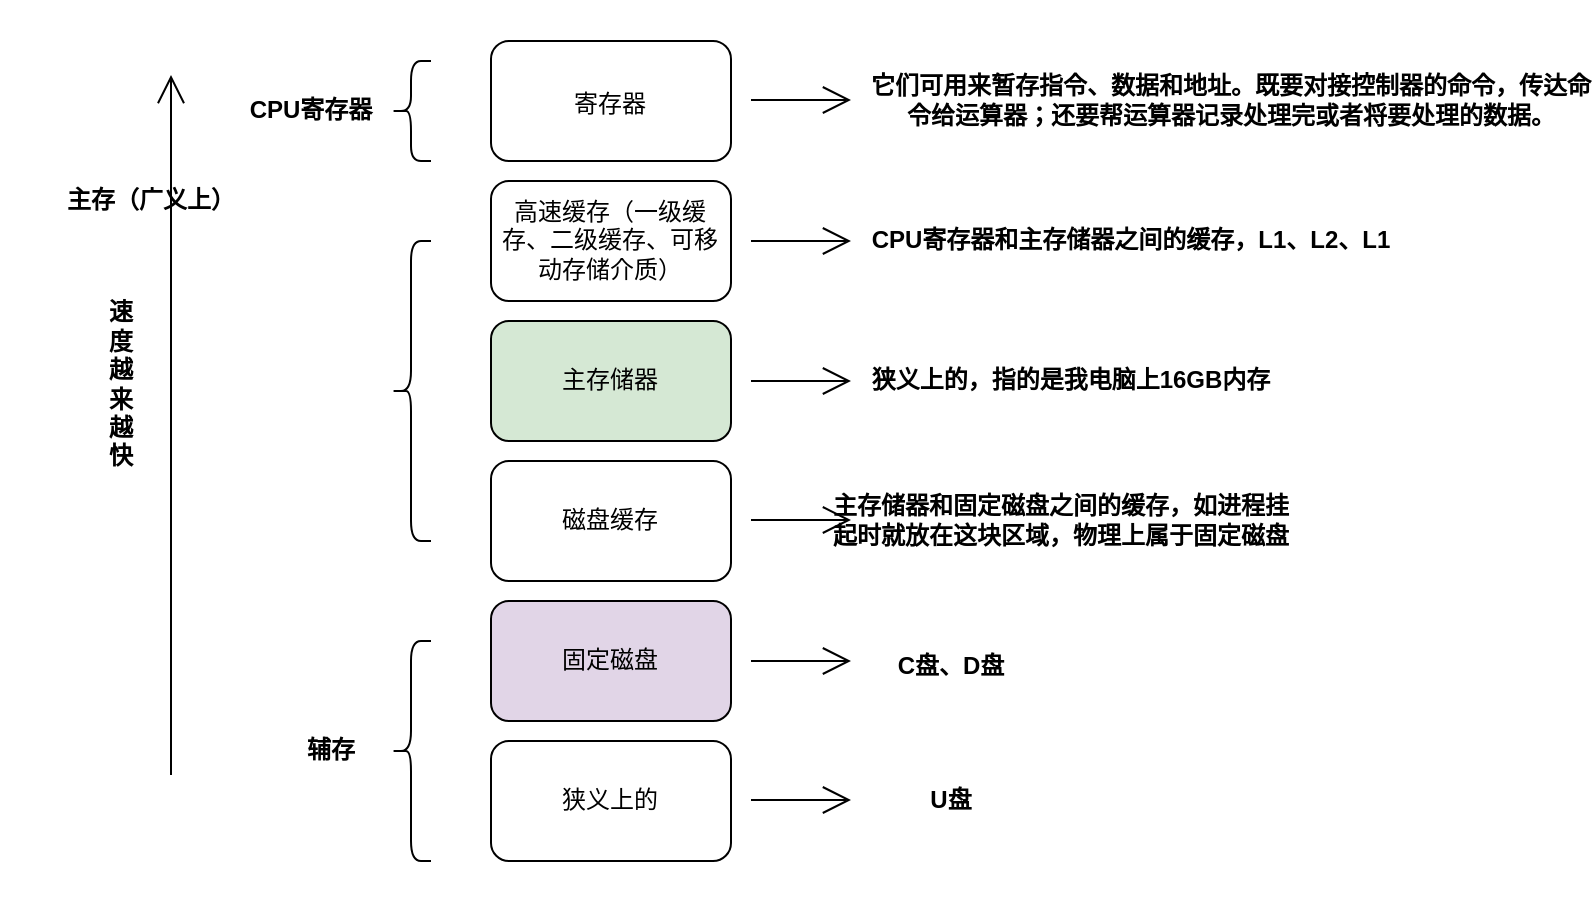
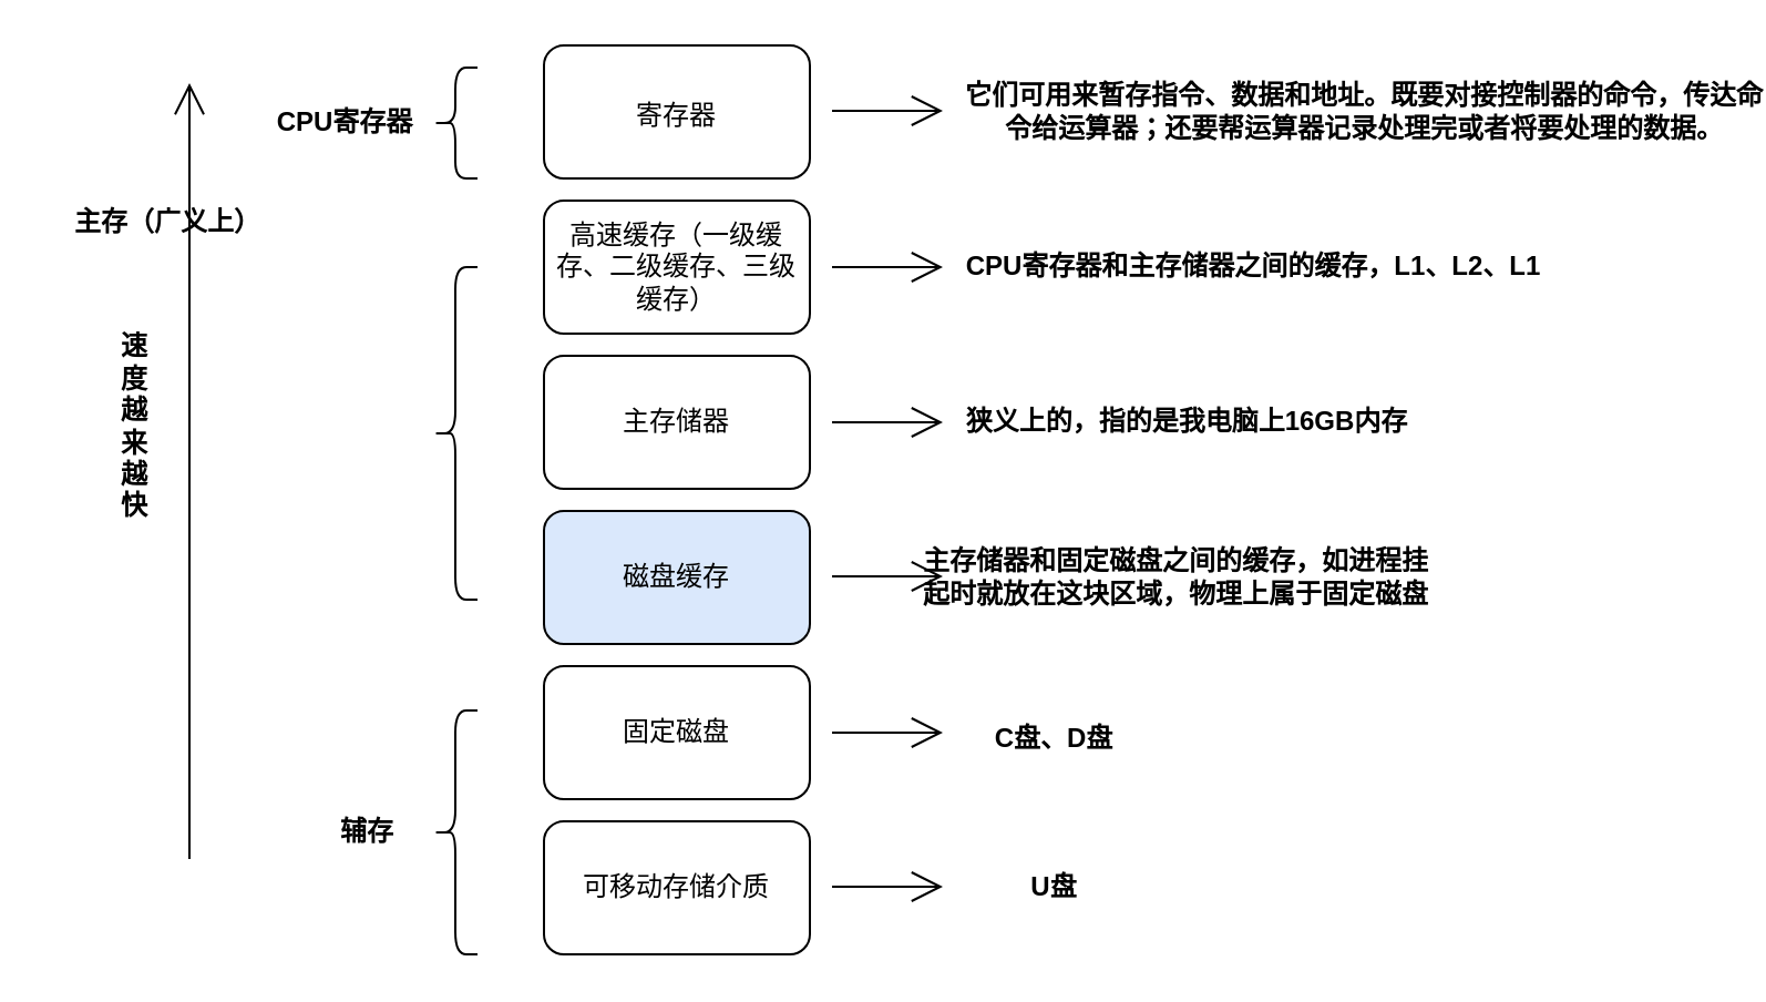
  <mxCell id="0" />
  <mxCell id="1" parent="0" />
  <mxCell id="2" value="&lt;div style=&quot;orphans: 4; text-align: left;&quot;&gt;寄存器&lt;font face=&quot;Open Sans, Clear Sans, Helvetica Neue, Helvetica, Arial, Segoe UI Emoji, sans-serif&quot; color=&quot;#333333&quot;&gt;&lt;span style=&quot;font-size: 16px;&quot;&gt;&lt;br&gt;&lt;/span&gt;&lt;/font&gt;&lt;/div&gt;" style="rounded=1;whiteSpace=wrap;html=1;" vertex="1" parent="1"><mxGeometry x="245" y="20" width="120" height="60" as="geometry" /></mxCell>
- <mxCell id="3" value="高速缓存（一级缓存、二级缓存、可移动存储介质）" style="rounded=1;whiteSpace=wrap;html=1;" vertex="1" parent="1"><mxGeometry x="245" y="90" width="120" height="60" as="geometry" /></mxCell>
- <mxCell id="4" value="固定磁盘" style="rounded=1;whiteSpace=wrap;html=1;fillColor=#e1d5e7;" vertex="1" parent="1"><mxGeometry x="245" y="300" width="120" height="60" as="geometry" /></mxCell>
- <mxCell id="5" value="主存储器" style="rounded=1;whiteSpace=wrap;html=1;fillColor=#d5e8d4;" vertex="1" parent="1"><mxGeometry x="245" y="160" width="120" height="60" as="geometry" /></mxCell>
- <mxCell id="6" value="磁盘缓存" style="rounded=1;whiteSpace=wrap;html=1;" vertex="1" parent="1"><mxGeometry x="245" y="230" width="120" height="60" as="geometry" /></mxCell>
- <mxCell id="7" value="狭义上的" style="rounded=1;whiteSpace=wrap;html=1;" vertex="1" parent="1"><mxGeometry x="245" y="370" width="120" height="60" as="geometry" /></mxCell>
+ <mxCell id="3" value="高速缓存（一级缓存、二级缓存、三级缓存）" style="rounded=1;whiteSpace=wrap;html=1;" vertex="1" parent="1"><mxGeometry x="245" y="90" width="120" height="60" as="geometry" /></mxCell>
+ <mxCell id="4" value="固定磁盘" style="rounded=1;whiteSpace=wrap;html=1;" vertex="1" parent="1"><mxGeometry x="245" y="300" width="120" height="60" as="geometry" /></mxCell>
+ <mxCell id="5" value="主存储器" style="rounded=1;whiteSpace=wrap;html=1;" vertex="1" parent="1"><mxGeometry x="245" y="160" width="120" height="60" as="geometry" /></mxCell>
+ <mxCell id="6" value="磁盘缓存" style="rounded=1;whiteSpace=wrap;html=1;fillColor=#dae8fc;" vertex="1" parent="1"><mxGeometry x="245" y="230" width="120" height="60" as="geometry" /></mxCell>
+ <mxCell id="7" value="可移动存储介质" style="rounded=1;whiteSpace=wrap;html=1;" vertex="1" parent="1"><mxGeometry x="245" y="370" width="120" height="60" as="geometry" /></mxCell>
  <mxCell id="8" value="" style="shape=curlyBracket;whiteSpace=wrap;html=1;rounded=1;labelPosition=left;verticalLabelPosition=middle;align=right;verticalAlign=middle;" vertex="1" parent="1"><mxGeometry x="195" y="320" width="20" height="110" as="geometry" /></mxCell>
  <mxCell id="9" value="辅存" style="text;align=center;fontStyle=1;verticalAlign=middle;spacingLeft=3;spacingRight=3;strokeColor=none;rotatable=0;points=[[0,0.5],[1,0.5]];portConstraint=eastwest;html=1;" vertex="1" parent="1"><mxGeometry x="125" y="362" width="80" height="26" as="geometry" /></mxCell>
  <mxCell id="10" value="" style="shape=curlyBracket;whiteSpace=wrap;html=1;rounded=1;labelPosition=left;verticalLabelPosition=middle;align=right;verticalAlign=middle;" vertex="1" parent="1"><mxGeometry x="195" y="120" width="20" height="150" as="geometry" /></mxCell>
  <mxCell id="11" value="主存（广义上）" style="text;align=center;fontStyle=1;verticalAlign=middle;spacingLeft=3;spacingRight=3;strokeColor=none;rotatable=0;points=[[0,0.5],[1,0.5]];portConstraint=eastwest;html=1;" vertex="1" parent="1"><mxGeometry x="35" y="87" width="80" height="26" as="geometry" /></mxCell>
  <mxCell id="12" value="" style="shape=curlyBracket;whiteSpace=wrap;html=1;rounded=1;labelPosition=left;verticalLabelPosition=middle;align=right;verticalAlign=middle;" vertex="1" parent="1"><mxGeometry x="195" y="30" width="20" height="50" as="geometry" /></mxCell>
  <mxCell id="13" value="CPU寄存器" style="text;align=center;fontStyle=1;verticalAlign=middle;spacingLeft=3;spacingRight=3;strokeColor=none;rotatable=0;points=[[0,0.5],[1,0.5]];portConstraint=eastwest;html=1;" vertex="1" parent="1"><mxGeometry x="115" y="42" width="80" height="26" as="geometry" /></mxCell>
  <mxCell id="14" value="" style="endArrow=open;endFill=1;endSize=12;html=1;rounded=0;" edge="1" parent="1"><mxGeometry width="160" relative="1" as="geometry"><mxPoint x="375" y="190" as="sourcePoint" /><mxPoint x="425" y="190" as="targetPoint" /></mxGeometry></mxCell>
  <mxCell id="15" value="狭义上的，指的是我电脑上16GB内存" style="text;align=center;fontStyle=1;verticalAlign=middle;spacingLeft=3;spacingRight=3;strokeColor=none;rotatable=0;points=[[0,0.5],[1,0.5]];portConstraint=eastwest;html=1;" vertex="1" parent="1"><mxGeometry x="495" y="177" width="80" height="26" as="geometry" /></mxCell>
  <mxCell id="16" value="" style="endArrow=open;endFill=1;endSize=12;html=1;rounded=0;" edge="1" parent="1"><mxGeometry width="160" relative="1" as="geometry"><mxPoint x="375" y="259.5" as="sourcePoint" /><mxPoint x="425" y="259.5" as="targetPoint" /></mxGeometry></mxCell>
  <mxCell id="17" value="" style="endArrow=open;endFill=1;endSize=12;html=1;rounded=0;" edge="1" parent="1"><mxGeometry width="160" relative="1" as="geometry"><mxPoint x="375" y="120" as="sourcePoint" /><mxPoint x="425" y="120" as="targetPoint" /></mxGeometry></mxCell>
  <mxCell id="18" value="" style="endArrow=open;endFill=1;endSize=12;html=1;rounded=0;" edge="1" parent="1"><mxGeometry width="160" relative="1" as="geometry"><mxPoint x="375" y="330" as="sourcePoint" /><mxPoint x="425" y="330" as="targetPoint" /></mxGeometry></mxCell>
  <mxCell id="19" value="" style="endArrow=open;endFill=1;endSize=12;html=1;rounded=0;" edge="1" parent="1"><mxGeometry width="160" relative="1" as="geometry"><mxPoint x="375" y="399.5" as="sourcePoint" /><mxPoint x="425" y="399.5" as="targetPoint" /></mxGeometry></mxCell>
  <mxCell id="20" value="" style="endArrow=open;endFill=1;endSize=12;html=1;rounded=0;" edge="1" parent="1"><mxGeometry width="160" relative="1" as="geometry"><mxPoint x="375" y="49.5" as="sourcePoint" /><mxPoint x="425" y="49.5" as="targetPoint" /></mxGeometry></mxCell>
  <mxCell id="21" value="主存储器和固定磁盘之间的缓存，如进程挂&lt;br&gt;起时就放在这块区域，物理上属于固定磁盘" style="text;align=center;fontStyle=1;verticalAlign=middle;spacingLeft=3;spacingRight=3;strokeColor=none;rotatable=0;points=[[0,0.5],[1,0.5]];portConstraint=eastwest;html=1;" vertex="1" parent="1"><mxGeometry x="490" y="247" width="80" height="26" as="geometry" /></mxCell>
  <mxCell id="22" value="C盘、D盘" style="text;align=center;fontStyle=1;verticalAlign=middle;spacingLeft=3;spacingRight=3;strokeColor=none;rotatable=0;points=[[0,0.5],[1,0.5]];portConstraint=eastwest;html=1;" vertex="1" parent="1"><mxGeometry x="435" y="320" width="80" height="26" as="geometry" /></mxCell>
  <mxCell id="23" value="U盘" style="text;align=center;fontStyle=1;verticalAlign=middle;spacingLeft=3;spacingRight=3;strokeColor=none;rotatable=0;points=[[0,0.5],[1,0.5]];portConstraint=eastwest;html=1;" vertex="1" parent="1"><mxGeometry x="435" y="387" width="80" height="26" as="geometry" /></mxCell>
  <mxCell id="24" value="CPU寄存器和主存储器之间的缓存，L1、L2、L1" style="text;align=center;fontStyle=1;verticalAlign=middle;spacingLeft=3;spacingRight=3;strokeColor=none;rotatable=0;points=[[0,0.5],[1,0.5]];portConstraint=eastwest;html=1;" vertex="1" parent="1"><mxGeometry x="525" y="107" width="80" height="26" as="geometry" /></mxCell>
  <mxCell id="25" value="它们可用来暂存指令、数据和地址。既要对接控制器的命令，传达命&lt;br&gt;令给运算器；还要帮运算器记录处理完或者将要处理的数据。" style="text;align=center;fontStyle=1;verticalAlign=middle;spacingLeft=3;spacingRight=3;strokeColor=none;rotatable=0;points=[[0,0.5],[1,0.5]];portConstraint=eastwest;html=1;" vertex="1" parent="1"><mxGeometry x="575" y="37" width="80" height="26" as="geometry" /></mxCell>
  <mxCell id="26" value="" style="endArrow=open;endFill=1;endSize=12;html=1;rounded=0;" edge="1" parent="1"><mxGeometry width="160" relative="1" as="geometry"><mxPoint x="85" y="387" as="sourcePoint" /><mxPoint x="85" y="37" as="targetPoint" /></mxGeometry></mxCell>
  <mxCell id="27" value="速&lt;br&gt;度&lt;br&gt;越&lt;br&gt;来&lt;br&gt;越&lt;br&gt;快" style="text;align=center;fontStyle=1;verticalAlign=middle;spacingLeft=3;spacingRight=3;strokeColor=none;rotatable=0;points=[[0,0.5],[1,0.5]];portConstraint=eastwest;html=1;" vertex="1" parent="1"><mxGeometry x="20" y="179" width="80" height="26" as="geometry" /></mxCell>
